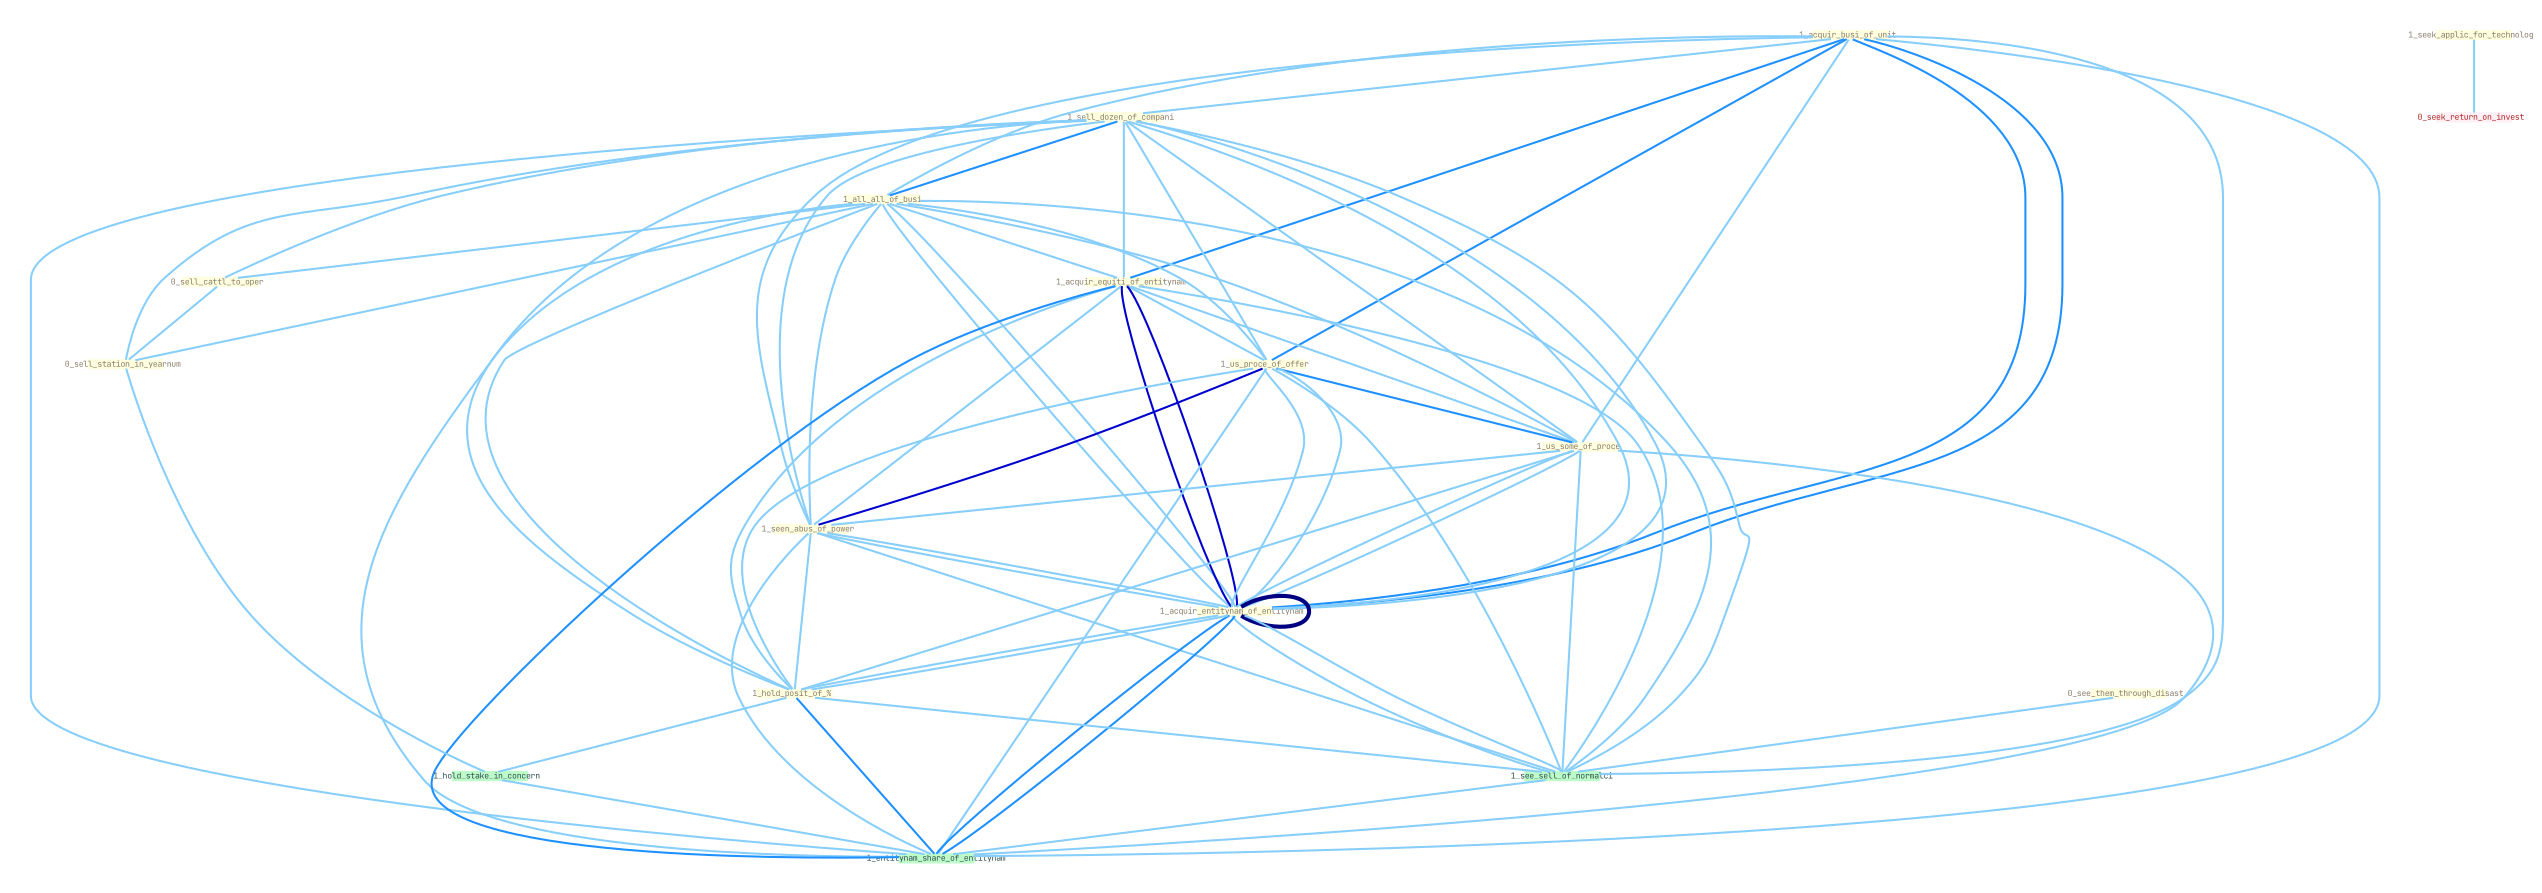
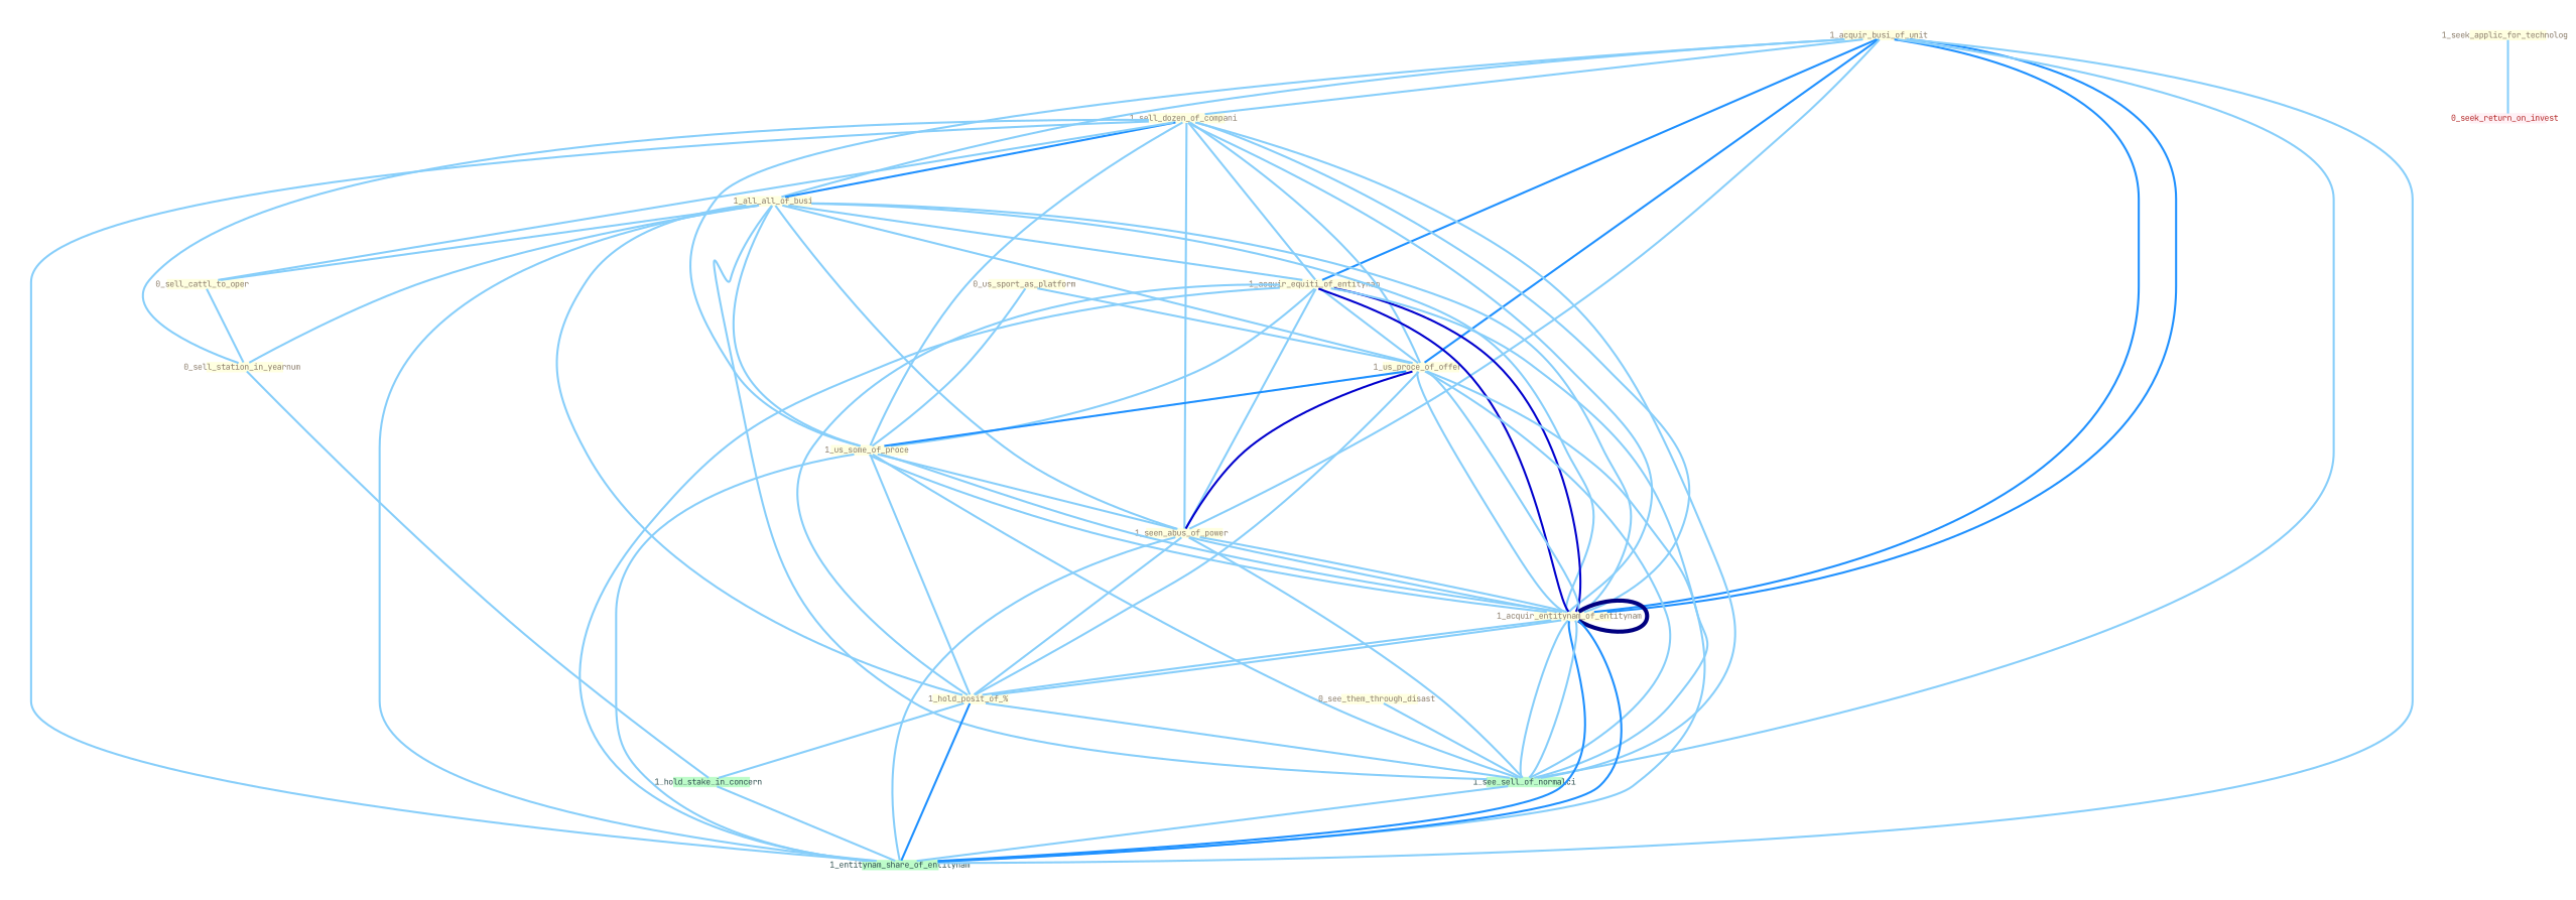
  graph {
    fontname="JetBrains Mono"
    node [color="#ffffe0" fixedsize=true fontcolor="#8b7d6b" fontname="JetBrains Mono" fontsize=4 shape=polygon style=filled]
    edge [color="#87cefa" fontname="JetBrains Mono" w=1]
+   "0_us_sport_as_platform " [height=.06 width=.5]
    "1_acquir_busi_of_unit " [height=.06 width=.5]
    "1_sell_dozen_of_compani " [height=.06 width=.5]
    n4 [height=.06 label="1_all_all_of_busi" width=.5]
    "0_sell_cattl_to_oper " [height=.06 width=.5]
    "1_acquir_equiti_of_entitynam " [height=.06 width=.5]
    "1_us_proce_of_offer " [height=.06 width=.5]
    "1_us_some_of_proce " [height=.06 width=.5]
    "1_seen_abus_of_power " [height=.06 width=.5]
    "0_see_them_through_disast " [height=.06 width=.5]
    "1_seek_applic_for_technolog " [height=.06 width=.5]
    "0_sell_station_in_yearnum " [height=.06 width=.5]
    "1_acquir_entitynam_of_entitynam " [height=.06 width=.5]
    "1_hold_posit_of_% " [height=.06 width=.5]
    "0_seek_return_on_invest " [color="#fff0f5" fontcolor="#b22222" height=.06 width=.5]
    n16 [color="#BDFCC9" fontcolor="#2f4f4f" height=.06 label="1_see_sell_of_normalci" width=.5]
    n17 [color="#BDFCC9" fontcolor="#2f4f4f" height=.06 label="1_entitynam_share_of_entitynam" width=.5]
    "1_hold_stake_in_concern " [color="#BDFCC9" fontcolor="#2f4f4f" height=.06 width=.5]
    subgraph sub_1 {
+     "0_us_sport_as_platform "
      "1_acquir_busi_of_unit "
      "1_sell_dozen_of_compani "
      n4
      "0_sell_cattl_to_oper "
      "1_acquir_equiti_of_entitynam "
      "1_us_proce_of_offer "
      "1_us_some_of_proce "
      "1_seen_abus_of_power "
      "0_see_them_through_disast "
      "1_seek_applic_for_technolog "
      "0_sell_station_in_yearnum "
      "1_acquir_entitynam_of_entitynam "
      "1_hold_posit_of_% "
    }
    subgraph sub_2 {
      "0_seek_return_on_invest "
    }
+   "0_us_sport_as_platform " -- "1_us_proce_of_offer "
+   "0_us_sport_as_platform " -- "1_us_some_of_proce "
    "1_acquir_busi_of_unit " -- "1_sell_dozen_of_compani "
    "1_acquir_busi_of_unit " -- n4
    "1_acquir_busi_of_unit " -- "1_acquir_equiti_of_entitynam " [color="#1e90ff" w=2]
    "1_acquir_busi_of_unit " -- "1_us_proce_of_offer " [color="#1e90ff"]
    "1_acquir_busi_of_unit " -- "1_us_some_of_proce "
    "1_acquir_busi_of_unit " -- "1_seen_abus_of_power "
    "1_acquir_busi_of_unit " -- "1_acquir_entitynam_of_entitynam " [color="#1e90ff" w=2]
    "1_acquir_busi_of_unit " -- "1_acquir_entitynam_of_entitynam " [color="#1e90ff" w=2]
    "1_acquir_busi_of_unit " -- n16
    "1_acquir_busi_of_unit " -- n17
    "1_sell_dozen_of_compani " -- n4 [color="#1e90ff" w=2]
    "1_sell_dozen_of_compani " -- "0_sell_cattl_to_oper "
    "1_sell_dozen_of_compani " -- "1_acquir_equiti_of_entitynam "
    "1_sell_dozen_of_compani " -- "1_us_proce_of_offer "
    "1_sell_dozen_of_compani " -- "1_us_some_of_proce "
    "1_sell_dozen_of_compani " -- "1_seen_abus_of_power "
    "1_sell_dozen_of_compani " -- "0_sell_station_in_yearnum "
    "1_sell_dozen_of_compani " -- "1_acquir_entitynam_of_entitynam "
    "1_sell_dozen_of_compani " -- "1_acquir_entitynam_of_entitynam "
-   "1_sell_dozen_of_compani " -- "1_hold_posit_of_% "
    "1_sell_dozen_of_compani " -- n16
    "1_sell_dozen_of_compani " -- n17
    n4 -- "0_sell_cattl_to_oper "
    n4 -- "1_acquir_equiti_of_entitynam "
    n4 -- "1_us_proce_of_offer "
    n4 -- "1_us_some_of_proce "
    n4 -- "1_seen_abus_of_power "
    n4 -- "0_sell_station_in_yearnum "
    n4 -- "1_acquir_entitynam_of_entitynam "
    n4 -- "1_acquir_entitynam_of_entitynam "
    n4 -- "1_hold_posit_of_% "
    n4 -- n16
    n4 -- n17
    "0_sell_cattl_to_oper " -- "0_sell_station_in_yearnum "
    "1_acquir_equiti_of_entitynam " -- "1_us_proce_of_offer "
    "1_acquir_equiti_of_entitynam " -- "1_us_some_of_proce "
    "1_acquir_equiti_of_entitynam " -- "1_seen_abus_of_power "
    "1_acquir_equiti_of_entitynam " -- "1_acquir_entitynam_of_entitynam " [color="#0000cd" w=3]
    "1_acquir_equiti_of_entitynam " -- "1_acquir_entitynam_of_entitynam " [color="#0000cd" w=3]
    "1_acquir_equiti_of_entitynam " -- "1_hold_posit_of_% "
    "1_acquir_equiti_of_entitynam " -- n16
-   "1_acquir_equiti_of_entitynam " -- n17 [color="#1e90ff" w=2]
+   "1_acquir_equiti_of_entitynam " -- n17 [w=2]
    "1_us_proce_of_offer " -- "1_us_some_of_proce " [color="#1e90ff" w=2]
    "1_us_proce_of_offer " -- "1_seen_abus_of_power " [color="#0000cd"]
    "1_us_proce_of_offer " -- "1_acquir_entitynam_of_entitynam "
    "1_us_proce_of_offer " -- "1_acquir_entitynam_of_entitynam "
    "1_us_proce_of_offer " -- "1_hold_posit_of_% "
    "1_us_proce_of_offer " -- n16
    "1_us_proce_of_offer " -- n17
    "1_us_some_of_proce " -- "1_seen_abus_of_power "
    "1_us_some_of_proce " -- "1_acquir_entitynam_of_entitynam "
    "1_us_some_of_proce " -- "1_acquir_entitynam_of_entitynam "
    "1_us_some_of_proce " -- "1_hold_posit_of_% "
    "1_us_some_of_proce " -- n16
    "1_us_some_of_proce " -- n17
    "1_seen_abus_of_power " -- "1_acquir_entitynam_of_entitynam "
    "1_seen_abus_of_power " -- "1_acquir_entitynam_of_entitynam "
    "1_seen_abus_of_power " -- "1_hold_posit_of_% "
    "1_seen_abus_of_power " -- n16
    "1_seen_abus_of_power " -- n17
    "0_see_them_through_disast " -- n16
    "1_seek_applic_for_technolog " -- "0_seek_return_on_invest "
    "0_sell_station_in_yearnum " -- "1_hold_stake_in_concern "
    "1_acquir_entitynam_of_entitynam " -- "1_acquir_entitynam_of_entitynam " [color="#000080" style=bold w=4]
    "1_acquir_entitynam_of_entitynam " -- "1_hold_posit_of_% "
    "1_acquir_entitynam_of_entitynam " -- n16
    "1_acquir_entitynam_of_entitynam " -- n17 [color="#1e90ff" w=2]
    "1_acquir_entitynam_of_entitynam " -- n17 [color="#1e90ff" w=2]
    "1_hold_posit_of_% " -- "1_acquir_entitynam_of_entitynam "
    "1_hold_posit_of_% " -- n16
    "1_hold_posit_of_% " -- n17 [color="#1e90ff" w=2]
    "1_hold_posit_of_% " -- "1_hold_stake_in_concern "
    n16 -- "1_acquir_entitynam_of_entitynam "
    n16 -- n17
    "1_hold_stake_in_concern " -- n17
  }
